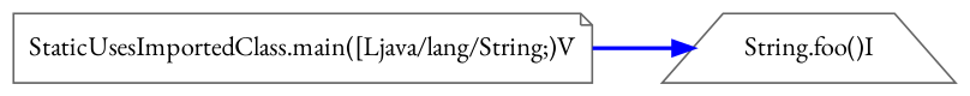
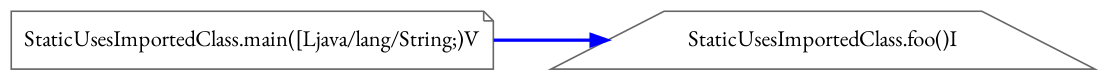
  digraph {
    rankdir=LR
    fontname="EB Garamond"
    node [color=gray40 fontname="EB Garamond"]
    n1 [label="StaticUsesImportedClass.main([Ljava/lang/String;)V" shape=note]
-   n2 [label="String.foo()I" shape=trapezium]
+   n2 [label="StaticUsesImportedClass.foo()I" shape=trapezium]
    n1 -> n2 [color=blue style=bold fontname="EB Garamond"]
  }
